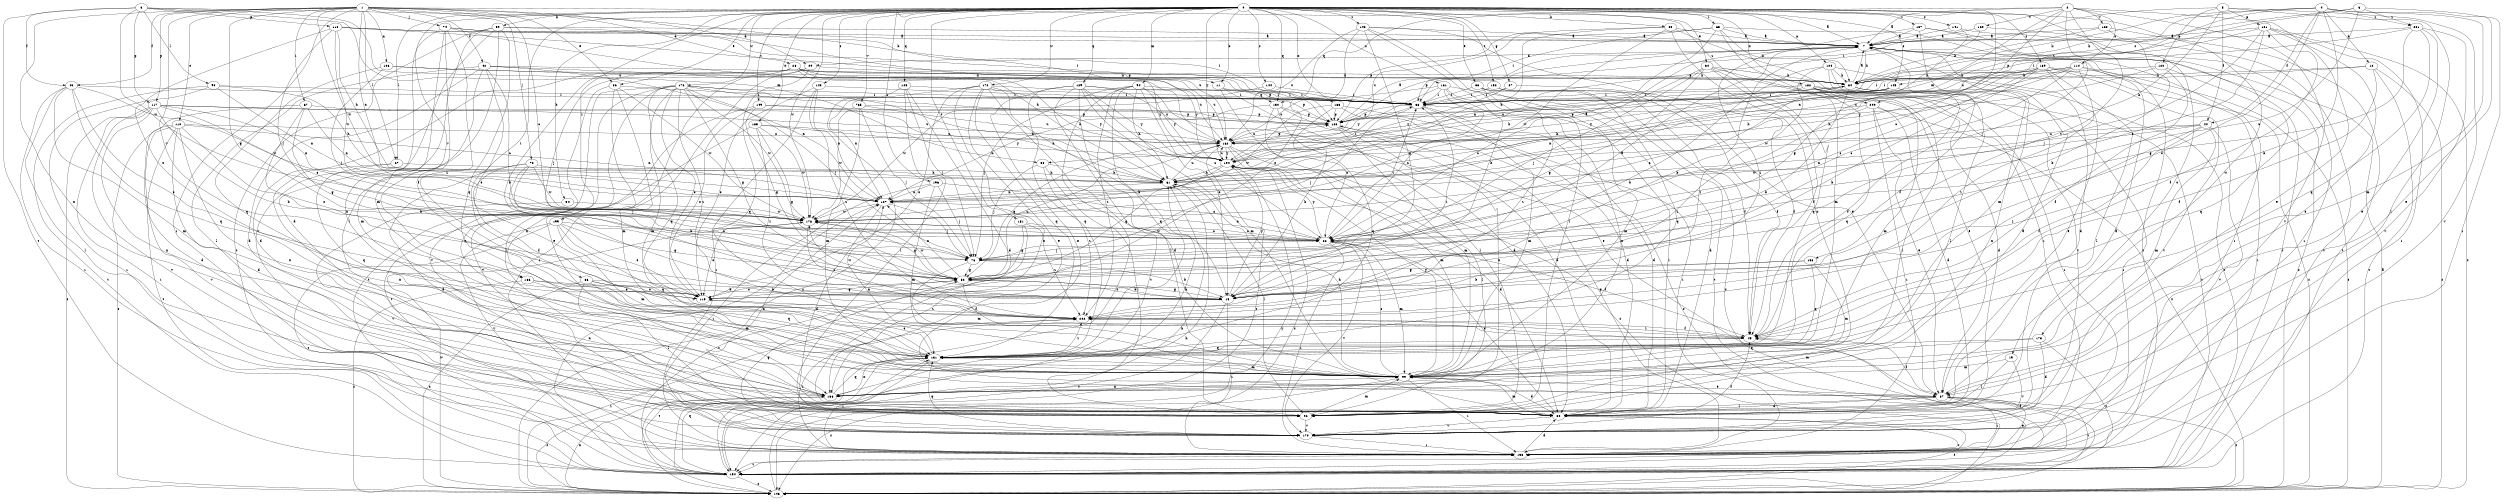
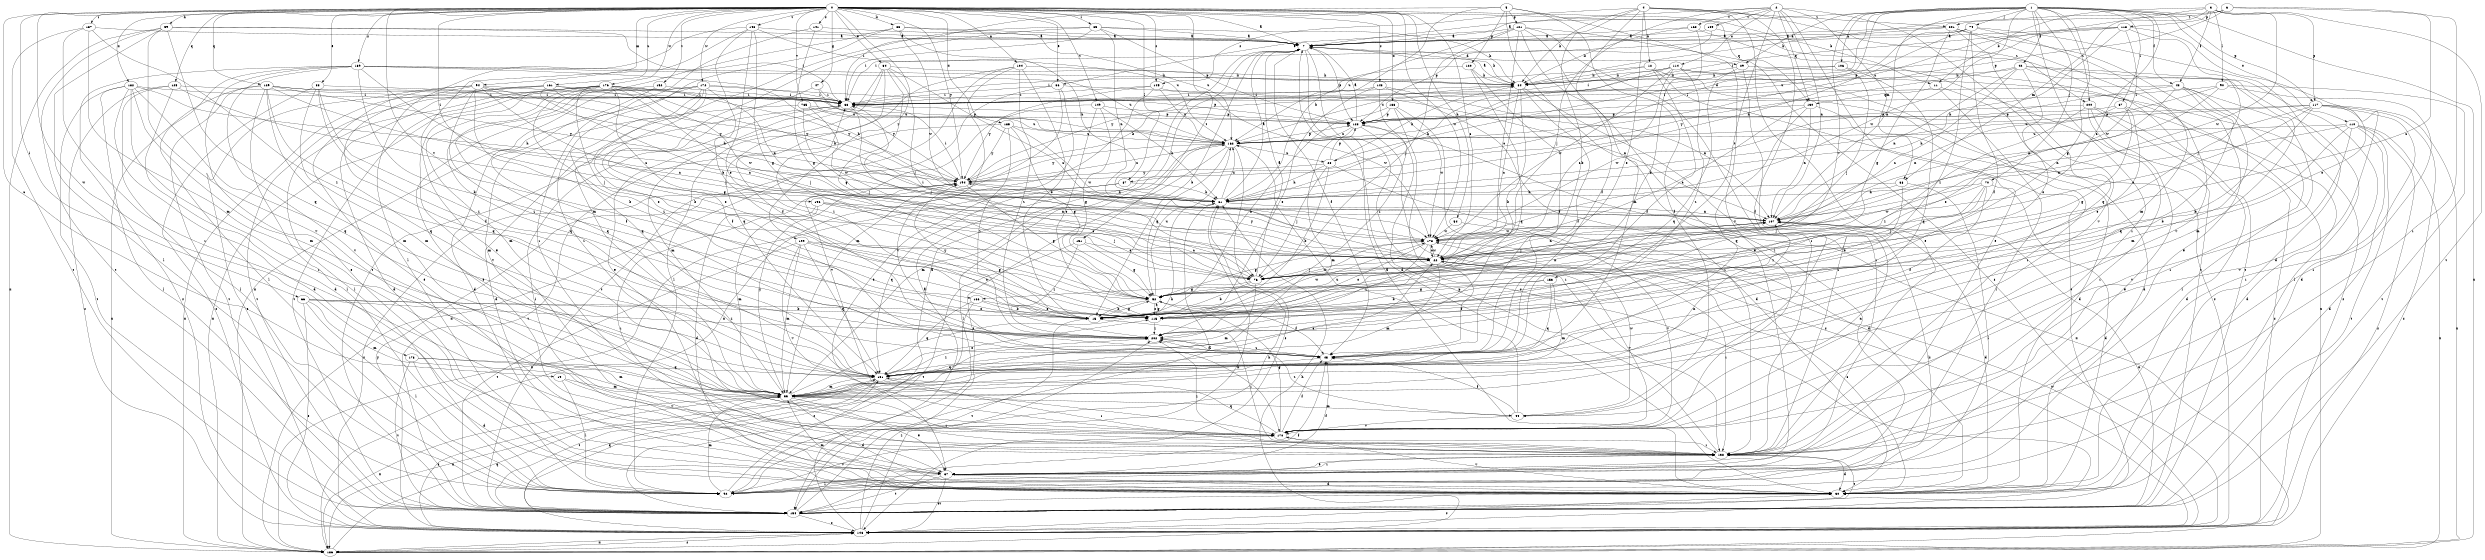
  strict digraph {
    0
    7
    11
    19
    22
    33
    34
    36
    47
    54
    59
    65
    66
    83
    87
    94
    104
    125
    129
    130
    137
    139
    141
    143
-   144
    145
    148
    149
    151
    152
    161
    n32 [label=765]
    166
    172
    173
    176
    178
    n38 [label=188]
    182
    185
    194
    196
    199
    29
    15
    84
    123
    30
    45
    146
    92
    170
    99
    107
    138
    76
    68
    202
    52
    37
    131
    186
    154
    115
    162
    61
    1
    28
    42
    43
    67
    70
    74
    106
    110
    117
    200
    2
    n79 [label=38]
    114
    153
    168
    169
    3
    90
    118
    4
    12
    44
    201
    5
    120
    121
    6
    0 -> 7 [label=a]
    0 -> 11 [label=b]
    0 -> 19 [label=c]
    0 -> 22 [label=c]
    0 -> 33 [label=e]
    0 -> 34 [label=e]
    0 -> 36 [label=e]
    0 -> 47 [label=g]
    0 -> 54 [label=h]
    0 -> 59 [label=h]
    0 -> 65 [label=i]
    0 -> 66 [label=i]
    0 -> 83 [label=k]
    0 -> 87 [label=l]
    0 -> 94 [label=m]
    0 -> 104 [label=n]
    0 -> 125 [label=q]
    0 -> 129 [label=q]
    0 -> 130 [label=q]
    0 -> 137 [label=r]
    0 -> 139 [label=s]
    0 -> 141 [label=s]
    0 -> 143 [label=s]
-   0 -> 144 [label=s]
    0 -> 145 [label=s]
    0 -> 148 [label=t]
    0 -> 149 [label=t]
    0 -> 151 [label=t]
    0 -> 152 [label=t]
    0 -> 161 [label=u]
    0 -> n32 [label=v]
    0 -> 166 [label=v]
    0 -> 172 [label=w]
    0 -> 173 [label=w]
    0 -> 176 [label=w]
    0 -> 178 [label=w]
    0 -> n38 [label=x]
    0 -> 182 [label=x]
    0 -> 185 [label=x]
    0 -> 194 [label=y]
    0 -> 196 [label=z]
    0 -> 199 [label=z]
    7 -> 29 [label=d]
    7 -> 15 [label=b]
    7 -> 84 [label=k]
    7 -> 123 [label=p]
    7 -> 30 [label=d]
    7 -> 45 [label=f]
    7 -> 146 [label=s]
    11 -> 130 [label=q]
    11 -> 30 [label=d]
    11 -> 92 [label=l]
    19 -> 92 [label=l]
    19 -> 170 [label=v]
    19 -> 99 [label=m]
    22 -> 178 [label=w]
    22 -> 194 [label=y]
    22 -> 45 [label=f]
    22 -> 170 [label=v]
    22 -> 99 [label=m]
    22 -> 107 [label=n]
    22 -> 138 [label=r]
    22 -> 76 [label=j]
    22 -> 68 [label=i]
    33 -> 45 [label=f]
    33 -> 146 [label=s]
    33 -> 99 [label=m]
    33 -> 68 [label=i]
    33 -> 202 [label=z]
    34 -> 22 [label=c]
    34 -> 84 [label=k]
    34 -> 45 [label=f]
    34 -> 76 [label=j]
    34 -> 52 [label=g]
    34 -> 37 [label=e]
    34 -> 131 [label=q]
    36 -> 178 [label=w]
    36 -> 99 [label=m]
    36 -> 68 [label=i]
    36 -> 37 [label=e]
    36 -> 186 [label=x]
    47 -> 194 [label=y]
    47 -> 45 [label=f]
    47 -> 68 [label=i]
    54 -> 178 [label=w]
    54 -> 170 [label=v]
    59 -> 7 [label=a]
    59 -> 92 [label=l]
    59 -> 170 [label=v]
    59 -> 68 [label=i]
    59 -> 131 [label=q]
    59 -> 186 [label=x]
    59 -> 154 [label=t]
    65 -> 7 [label=a]
    65 -> 84 [label=k]
    65 -> 123 [label=p]
    65 -> 99 [label=m]
    65 -> 107 [label=n]
    65 -> 68 [label=i]
    65 -> 154 [label=t]
    66 -> 15 [label=b]
    66 -> 146 [label=s]
    66 -> 92 [label=l]
    66 -> 99 [label=m]
    66 -> 202 [label=z]
    66 -> 115 [label=o]
    83 -> 7 [label=a]
    83 -> 178 [label=w]
    83 -> 138 [label=r]
    83 -> 186 [label=x]
    83 -> 162 [label=u]
    83 -> 61 [label=h]
    87 -> 131 [label=q]
    87 -> 186 [label=x]
    87 -> 61 [label=h]
    94 -> 194 [label=y]
    94 -> 15 [label=b]
    94 -> 146 [label=s]
    94 -> 76 [label=j]
    94 -> 68 [label=i]
    94 -> 202 [label=z]
    94 -> 37 [label=e]
    94 -> 131 [label=q]
    94 -> 61 [label=h]
    104 -> 15 [label=b]
    104 -> 84 [label=k]
    104 -> 92 [label=l]
    104 -> 170 [label=v]
    104 -> 202 [label=z]
    104 -> 154 [label=t]
    125 -> 30 [label=d]
    125 -> 146 [label=s]
    125 -> 92 [label=l]
    125 -> 76 [label=j]
    125 -> 68 [label=i]
    129 -> 22 [label=c]
    129 -> 194 [label=y]
    129 -> 92 [label=l]
    129 -> 99 [label=m]
    129 -> 68 [label=i]
    129 -> 131 [label=q]
    129 -> 186 [label=x]
    129 -> 154 [label=t]
    129 -> 162 [label=u]
    130 -> 22 [label=c]
    130 -> 123 [label=p]
    130 -> 30 [label=d]
    130 -> 107 [label=n]
    130 -> 131 [label=q]
    137 -> 7 [label=a]
    137 -> 99 [label=m]
    137 -> 138 [label=r]
    137 -> 202 [label=z]
    137 -> 154 [label=t]
    139 -> 22 [label=c]
    139 -> 15 [label=b]
    139 -> 84 [label=k]
    139 -> 146 [label=s]
    139 -> 92 [label=l]
    139 -> 170 [label=v]
    139 -> 37 [label=e]
    139 -> 162 [label=u]
    139 -> 61 [label=h]
    141 -> 7 [label=a]
    141 -> 138 [label=r]
    141 -> 52 [label=g]
    143 -> 107 [label=n]
    143 -> 138 [label=r]
    143 -> 68 [label=i]
    143 -> 202 [label=z]
    143 -> 115 [label=o]
-   144 -> 178 [label=w]
-   144 -> 68 [label=i]
    145 -> 194 [label=y]
    145 -> 107 [label=n]
    145 -> 68 [label=i]
    145 -> 186 [label=x]
    145 -> 162 [label=u]
    148 -> 7 [label=a]
    148 -> 15 [label=b]
    148 -> 92 [label=l]
    148 -> 52 [label=g]
    148 -> 37 [label=e]
    148 -> 115 [label=o]
    148 -> 162 [label=u]
    149 -> 123 [label=p]
    149 -> 170 [label=v]
    149 -> 52 [label=g]
    149 -> 115 [label=o]
    149 -> 61 [label=h]
    151 -> 22 [label=c]
    151 -> 202 [label=z]
    151 -> 52 [label=g]
    151 -> 154 [label=t]
    152 -> 45 [label=f]
    152 -> 68 [label=i]
    152 -> 131 [label=q]
    161 -> 22 [label=c]
    161 -> 194 [label=y]
    161 -> 30 [label=d]
    161 -> 68 [label=i]
    161 -> 186 [label=x]
    161 -> 154 [label=t]
    161 -> 162 [label=u]
    n32 -> 178 [label=w]
    n32 -> 123 [label=p]
    n32 -> 99 [label=m]
    n32 -> 76 [label=j]
    n32 -> 162 [label=u]
    166 -> 15 [label=b]
    166 -> 146 [label=s]
    166 -> 131 [label=q]
    166 -> 115 [label=o]
    172 -> 15 [label=b]
    172 -> 123 [label=p]
    172 -> 30 [label=d]
    172 -> 107 [label=n]
    172 -> 68 [label=i]
    172 -> 37 [label=e]
    172 -> 131 [label=q]
    172 -> 186 [label=x]
    172 -> 115 [label=o]
    173 -> 30 [label=d]
    173 -> 99 [label=m]
    173 -> 131 [label=q]
    173 -> 154 [label=t]
    176 -> 178 [label=w]
    176 -> 194 [label=y]
    176 -> 92 [label=l]
    176 -> 170 [label=v]
    176 -> 99 [label=m]
    176 -> 76 [label=j]
    176 -> 68 [label=i]
    176 -> 202 [label=z]
    176 -> 52 [label=g]
    176 -> 131 [label=q]
    176 -> 154 [label=t]
    176 -> 115 [label=o]
    176 -> 61 [label=h]
    178 -> 22 [label=c]
    178 -> 202 [label=z]
    178 -> 52 [label=g]
    178 -> 115 [label=o]
    n38 -> 178 [label=w]
    n38 -> 15 [label=b]
    n38 -> 123 [label=p]
    n38 -> 30 [label=d]
    n38 -> 138 [label=r]
    182 -> 30 [label=d]
    182 -> 92 [label=l]
    182 -> 99 [label=m]
    182 -> 138 [label=r]
    182 -> 68 [label=i]
    182 -> 131 [label=q]
    182 -> 154 [label=t]
    182 -> 61 [label=h]
    185 -> 178 [label=w]
    185 -> 194 [label=y]
    185 -> 202 [label=z]
    185 -> 52 [label=g]
    185 -> 154 [label=t]
    185 -> 162 [label=u]
    194 -> 84 [label=k]
    194 -> 30 [label=d]
    194 -> 146 [label=s]
    194 -> 68 [label=i]
    194 -> 52 [label=g]
    194 -> 162 [label=u]
    194 -> 61 [label=h]
    196 -> 22 [label=c]
    196 -> 99 [label=m]
    196 -> 107 [label=n]
    196 -> 138 [label=r]
    196 -> 76 [label=j]
    199 -> 22 [label=c]
    199 -> 170 [label=v]
    199 -> 99 [label=m]
    199 -> 52 [label=g]
    199 -> 131 [label=q]
    199 -> 154 [label=t]
    199 -> 115 [label=o]
    29 -> 84 [label=k]
    29 -> 138 [label=r]
    29 -> 131 [label=q]
    29 -> 186 [label=x]
    15 -> 178 [label=w]
    15 -> 194 [label=y]
    15 -> 138 [label=r]
    15 -> 68 [label=i]
    15 -> 52 [label=g]
    15 -> 154 [label=t]
    84 -> 7 [label=a]
    84 -> 22 [label=c]
    84 -> 15 [label=b]
    84 -> 45 [label=f]
    84 -> 138 [label=r]
    84 -> 68 [label=i]
    123 -> 7 [label=a]
    123 -> 146 [label=s]
    123 -> 99 [label=m]
    123 -> 186 [label=x]
    123 -> 162 [label=u]
    30 -> 7 [label=a]
    30 -> 22 [label=c]
    30 -> 146 [label=s]
    30 -> 170 [label=v]
    30 -> 99 [label=m]
    30 -> 68 [label=i]
    30 -> 154 [label=t]
    45 -> 202 [label=z]
    45 -> 131 [label=q]
    146 -> 7 [label=a]
    146 -> 178 [label=w]
    146 -> 194 [label=y]
    146 -> 202 [label=z]
    146 -> 186 [label=x]
    146 -> 61 [label=h]
    92 -> 7 [label=a]
    92 -> 170 [label=v]
    92 -> 99 [label=m]
-   92 -> 107 [label=n]
+   92 -> 107 [label=k]
    170 -> 45 [label=f]
    170 -> 138 [label=r]
    170 -> 52 [label=g]
    170 -> 131 [label=q]
    99 -> 22 [label=c]
    99 -> 194 [label=y]
    99 -> 30 [label=d]
    99 -> 146 [label=s]
    99 -> 107 [label=n]
    99 -> 138 [label=r]
    99 -> 37 [label=e]
    99 -> 186 [label=x]
    99 -> 61 [label=h]
    107 -> 178 [label=w]
    107 -> 30 [label=d]
    107 -> 76 [label=j]
    138 -> 123 [label=p]
    138 -> 30 [label=d]
    138 -> 202 [label=z]
    138 -> 37 [label=e]
    138 -> 154 [label=t]
    76 -> 7 [label=a]
    76 -> 15 [label=b]
    76 -> 99 [label=m]
    76 -> 52 [label=g]
    68 -> 123 [label=p]
    68 -> 30 [label=d]
    68 -> 99 [label=m]
    68 -> 76 [label=j]
    202 -> 45 [label=f]
    52 -> 178 [label=w]
    52 -> 15 [label=b]
    52 -> 45 [label=f]
    52 -> 107 [label=n]
    52 -> 115 [label=o]
    52 -> 162 [label=u]
    37 -> 30 [label=d]
    37 -> 45 [label=f]
    37 -> 146 [label=s]
    37 -> 92 [label=l]
    37 -> 138 [label=r]
    37 -> 154 [label=t]
    131 -> 99 [label=m]
    131 -> 138 [label=r]
    131 -> 202 [label=z]
    131 -> 186 [label=x]
    131 -> 154 [label=t]
    131 -> 115 [label=o]
    186 -> 146 [label=s]
    186 -> 131 [label=q]
    186 -> 61 [label=h]
    154 -> 45 [label=f]
    154 -> 146 [label=s]
    154 -> 107 [label=n]
    154 -> 131 [label=q]
    154 -> 61 [label=h]
    115 -> 202 [label=z]
    115 -> 52 [label=g]
    162 -> 194 [label=y]
    162 -> 123 [label=p]
    162 -> 146 [label=s]
    162 -> 92 [label=l]
    162 -> 99 [label=m]
    162 -> 52 [label=g]
    162 -> 154 [label=t]
    61 -> 7 [label=a]
    61 -> 92 [label=l]
    61 -> 107 [label=n]
    61 -> 162 [label=u]
    1 -> 22 [label=c]
    1 -> 36 [label=e]
    1 -> 87 [label=l]
    1 -> 166 [label=v]
    1 -> 178 [label=w]
    1 -> 29 [label=d]
    1 -> 107 [label=n]
    1 -> 138 [label=r]
    1 -> 52 [label=g]
    1 -> 186 [label=x]
    1 -> 28 [label=d]
    1 -> 42 [label=f]
    1 -> 43 [label=f]
    1 -> 67 [label=i]
    1 -> 70 [label=j]
    1 -> 74 [label=j]
    1 -> 106 [label=n]
    1 -> 110 [label=o]
    1 -> 117 [label=p]
    1 -> 200 [label=z]
    28 -> 194 [label=y]
    28 -> 15 [label=b]
    28 -> 84 [label=k]
    28 -> 123 [label=p]
    28 -> 30 [label=d]
    28 -> 76 [label=j]
-   28 -> 162 [label=u]
+   162 -> 28 [label=u]
    28 -> 61 [label=h]
    42 -> 22 [label=c]
    42 -> 194 [label=y]
    42 -> 84 [label=k]
    42 -> 30 [label=d]
    42 -> 92 [label=l]
    42 -> 99 [label=m]
    42 -> 107 [label=n]
    42 -> 115 [label=o]
    43 -> 178 [label=w]
    43 -> 92 [label=l]
    43 -> 99 [label=m]
    43 -> 138 [label=r]
    43 -> 68 [label=i]
    43 -> 131 [label=q]
    43 -> 115 [label=o]
    67 -> 123 [label=p]
    67 -> 30 [label=d]
    67 -> 107 [label=n]
    67 -> 52 [label=g]
    67 -> 115 [label=o]
    70 -> 178 [label=w]
    70 -> 15 [label=b]
    70 -> 30 [label=d]
    70 -> 45 [label=f]
    70 -> 76 [label=j]
    70 -> 61 [label=h]
    74 -> 7 [label=a]
    74 -> 30 [label=d]
    74 -> 45 [label=f]
    74 -> 99 [label=m]
    74 -> 202 [label=z]
    74 -> 162 [label=u]
    74 -> 61 [label=h]
    106 -> 84 [label=k]
    106 -> 76 [label=j]
    106 -> 131 [label=q]
    106 -> 162 [label=u]
    110 -> 15 [label=b]
    110 -> 30 [label=d]
    110 -> 146 [label=s]
    110 -> 170 [label=v]
    110 -> 107 [label=n]
    110 -> 186 [label=x]
    110 -> 154 [label=t]
    110 -> 162 [label=u]
    117 -> 22 [label=c]
    117 -> 15 [label=b]
    117 -> 123 [label=p]
    117 -> 146 [label=s]
    117 -> 170 [label=v]
    117 -> 107 [label=n]
    117 -> 138 [label=r]
    117 -> 186 [label=x]
    117 -> 162 [label=u]
    200 -> 123 [label=p]
    200 -> 30 [label=d]
    200 -> 146 [label=s]
    200 -> 138 [label=r]
    200 -> 202 [label=z]
    200 -> 37 [label=e]
    2 -> 7 [label=a]
    2 -> 130 [label=q]
    2 -> 170 [label=v]
    2 -> 107 [label=n]
    2 -> 76 [label=j]
    2 -> 37 [label=e]
    2 -> n79 [label=m]
    2 -> 114 [label=o]
    2 -> 153 [label=t]
    2 -> 168 [label=v]
    2 -> 169 [label=v]
    n79 -> 92 [label=l]
    n79 -> 76 [label=j]
    n79 -> 202 [label=z]
    n79 -> 61 [label=h]
    114 -> 22 [label=c]
    114 -> 178 [label=w]
    114 -> 84 [label=k]
    114 -> 146 [label=s]
    114 -> 138 [label=r]
    114 -> 68 [label=i]
    114 -> 202 [label=z]
    114 -> 61 [label=h]
    153 -> 15 [label=b]
    153 -> 99 [label=m]
    153 -> 52 [label=g]
    153 -> 131 [label=q]
    168 -> 7 [label=a]
    168 -> 15 [label=b]
    168 -> 84 [label=k]
    168 -> 154 [label=t]
    169 -> 7 [label=a]
    169 -> 123 [label=p]
    169 -> 154 [label=t]
    3 -> 11 [label=b]
    3 -> 178 [label=w]
    3 -> 154 [label=t]
    3 -> 162 [label=u]
    3 -> 43 [label=f]
    3 -> 117 [label=p]
    3 -> n79 [label=m]
    3 -> 90 [label=l]
    3 -> 118 [label=p]
    90 -> 107 [label=n]
    90 -> 138 [label=r]
    90 -> 68 [label=i]
    90 -> 154 [label=t]
    90 -> 61 [label=h]
    118 -> 7 [label=a]
    118 -> 178 [label=w]
    118 -> 123 [label=p]
    118 -> 76 [label=j]
    118 -> 68 [label=i]
    118 -> 115 [label=o]
    118 -> 61 [label=h]
    4 -> 145 [label=s]
    4 -> 15 [label=b]
    4 -> 84 [label=k]
    4 -> 99 [label=m]
    4 -> 37 [label=e]
    4 -> 115 [label=o]
    4 -> 200 [label=z]
    4 -> 12 [label=b]
    4 -> 44 [label=f]
    4 -> 201 [label=z]
    12 -> 84 [label=k]
    12 -> 45 [label=f]
    12 -> 146 [label=s]
    12 -> 68 [label=i]
    12 -> 154 [label=t]
    44 -> 178 [label=w]
    44 -> 45 [label=f]
    44 -> 170 [label=v]
-   44 -> 99 [label=m]
+   99 -> 44 [label=m]
    44 -> 107 [label=n]
    44 -> 202 [label=z]
    44 -> 162 [label=u]
    201 -> 7 [label=a]
    201 -> 170 [label=v]
    201 -> 68 [label=i]
    201 -> 52 [label=g]
    201 -> 37 [label=e]
    201 -> 131 [label=q]
    5 -> 92 [label=l]
    5 -> 170 [label=v]
    5 -> 68 [label=i]
    5 -> 61 [label=h]
    5 -> 44 [label=f]
    5 -> 120 [label=p]
    5 -> 121 [label=p]
    120 -> 194 [label=y]
    120 -> 84 [label=k]
    120 -> 45 [label=f]
    120 -> 131 [label=q]
    121 -> 7 [label=a]
    121 -> 22 [label=c]
    121 -> 45 [label=f]
    121 -> 146 [label=s]
    121 -> 138 [label=r]
    121 -> 76 [label=j]
    121 -> 37 [label=e]
    121 -> 162 [label=u]
    6 -> 22 [label=c]
    6 -> 84 [label=k]
    6 -> 123 [label=p]
    6 -> 138 [label=r]
    6 -> 201 [label=z]
  }
